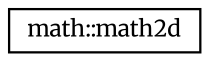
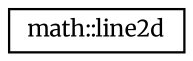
  digraph {
    rankdir=LR
    fontname=Merriweather
-   n1 [color=black fillcolor=white fontname=Merriweather fontsize=10 height=0.2 label="math::math2d" shape=box style=filled width=0.4]
+   n1 [color=black fillcolor=white fontname=Merriweather fontsize=10 height=0.2 label="math::line2d" shape=box style=filled width=0.4]
  }
